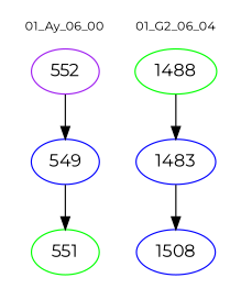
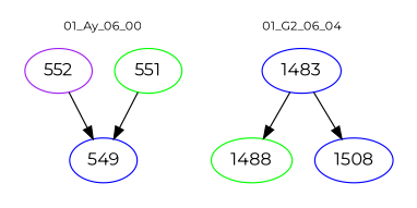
  digraph {
    fontname=Montserrat
    node [color=blue fontname=Montserrat]
    edge [color=black fontname=Montserrat]
    n1 [label=549]
    n2 [color=green label=551]
    n3 [color=purple label=552]
    n4 [label=1483]
    n5 [color=green label=1488]
    n6 [label=1508]
    subgraph cluster_1 {
      color=white
      fontsize=10
      label="01_Ay_06_00"
      n1
      n2
      n3
    }
    subgraph cluster_2 {
      color=white
      fontsize=10
      label="01_G2_06_04"
      n4
      n5
      n6
    }
-   n1 -> n2
+   n2 -> n1
    n3 -> n1
-   n5 -> n4
+   n4 -> n5
    n4 -> n6
  }
